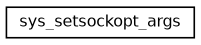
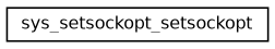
  digraph {
    rankdir=LR
-   n1 [color=black fillcolor=white fontname=Helvetica fontsize=10 height=0.2 label=sys_setsockopt_args shape=record style=filled width=0.4]
+   n1 [color=black fillcolor=white fontname=Helvetica fontsize=10 height=0.2 label=sys_setsockopt_setsockopt shape=record style=filled width=0.4]
  }
